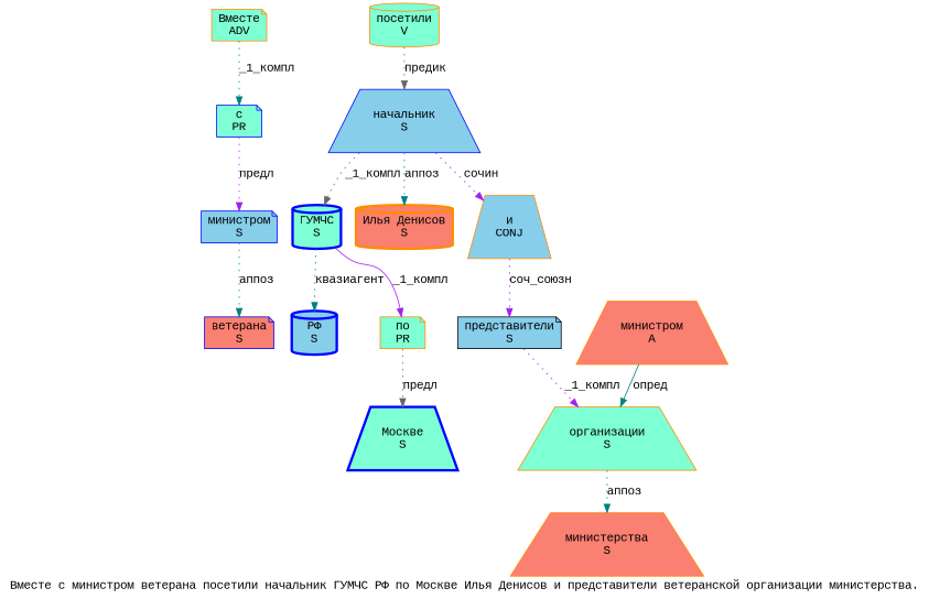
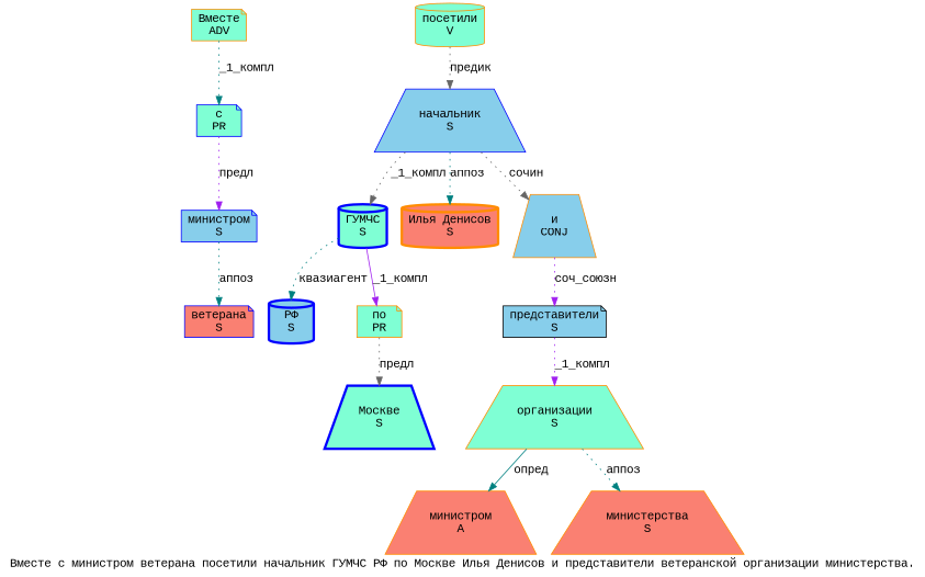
  digraph {
    fontname="Liberation Mono"
    label="Вместе с министром ветерана посетили начальник ГУМЧС РФ по Москве Илья Денисов и представители ветеранской организации министерства."
    node [color=darkorange fillcolor=aquamarine fontname="Liberation Mono" penwidth=1 shape=note style=filled]
    edge [color=teal fontname="Liberation Mono" style=dotted]
    n1 [label="Вместе\nADV"]
    n2 [color=blue label="с\nPR"]
    n3 [color=blue fillcolor=skyblue label="министром\nS"]
    n4 [color=blue fillcolor=salmon label="ветерана\nS"]
    n5 [label="посетили\nV" shape=cylinder]
    n6 [color=blue fillcolor=skyblue label="начальник\nS" shape=trapezium]
    n7 [color=blue label="ГУМЧС\nS" penwidth=3 shape=cylinder]
    n8 [fillcolor=salmon label="Илья Денисов\nS" penwidth=3 shape=cylinder]
    n9 [fillcolor=skyblue label="и\nCONJ" shape=trapezium]
    n10 [color=blue fillcolor=skyblue label="РФ\nS" penwidth=3 shape=cylinder]
    n11 [label="по\nPR"]
    n12 [color=black fillcolor=skyblue label="представители\nS"]
    n13 [color=blue label="Москве\nS" penwidth=3 shape=trapezium]
    n14 [label="организации\nS" shape=trapezium]
    n15 [fillcolor=salmon label="министром\nA" shape=trapezium]
    n16 [fillcolor=salmon label="министерства\nS" shape=trapezium]
    n1 -> n2 [label="_1_компл"]
    n2 -> n3 [color=purple label="предл"]
    n3 -> n4 [label="аппоз"]
    n5 -> n6 [color=gray40 label="предик"]
    n6 -> n7 [color=gray40 label="_1_компл"]
    n6 -> n8 [label="аппоз"]
-   n6 -> n9 [color=purple label="сочин"]
+   n6 -> n9 [color=gray40 label="сочин"]
    n7 -> n10 [label="квазиагент"]
    n7 -> n11 [color=purple label="_1_компл" style=solid]
    n9 -> n12 [color=purple label="соч_союзн"]
    n11 -> n13 [color=gray40 label="предл"]
    n12 -> n14 [color=purple label="_1_компл"]
-   n15 -> n14 [label="опред" style=solid]
+   n14 -> n15 [label="опред" style=solid]
    n14 -> n16 [label="аппоз"]
  }
